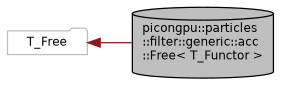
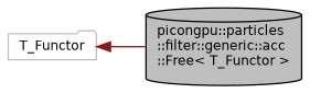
  digraph {
    rankdir=LR
    node [fontname=Helvetica fontsize=10 style=filled]
    n1 [color=black fillcolor=grey75 fontcolor=black height=0.2 label="picongpu::particles\l::filter::generic::acc\l::Free\< T_Functor \>" shape=cylinder width=0.4]
-   n2 [color=grey75 fillcolor=white height=0.2 label=T_Free shape=folder width=0.4]
+   n2 [color=grey75 fillcolor=white height=0.2 label=T_Functor shape=folder width=0.4]
    n2 -> n1 [color=firebrick4 dir=back fontname=Helvetica fontsize=10 labelfontname=Helvetica labelfontsize=10 style=solid]
  }
